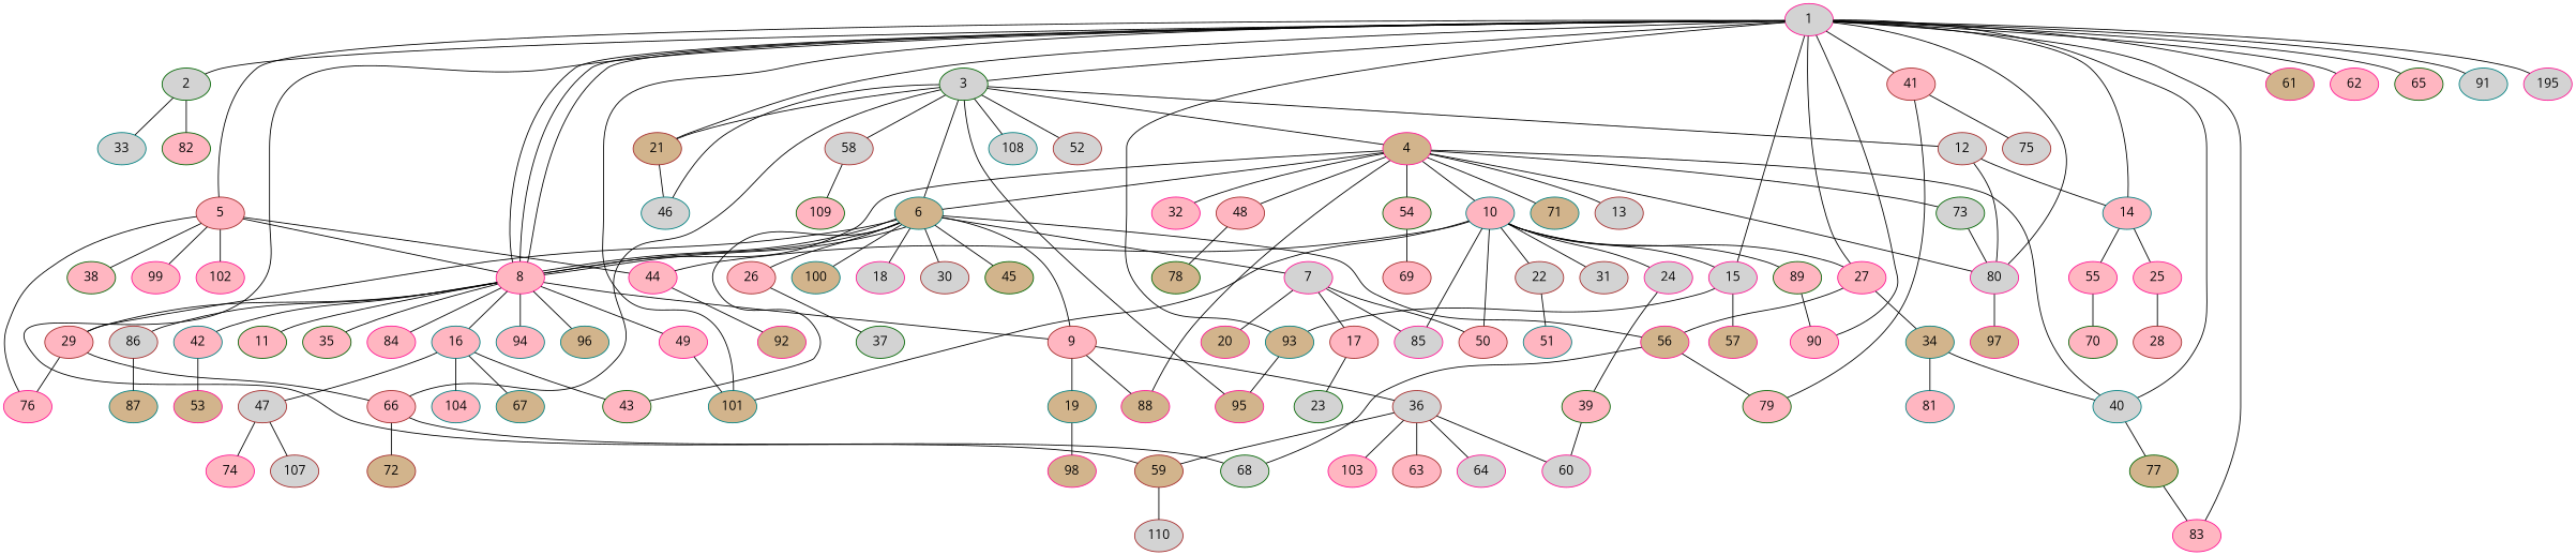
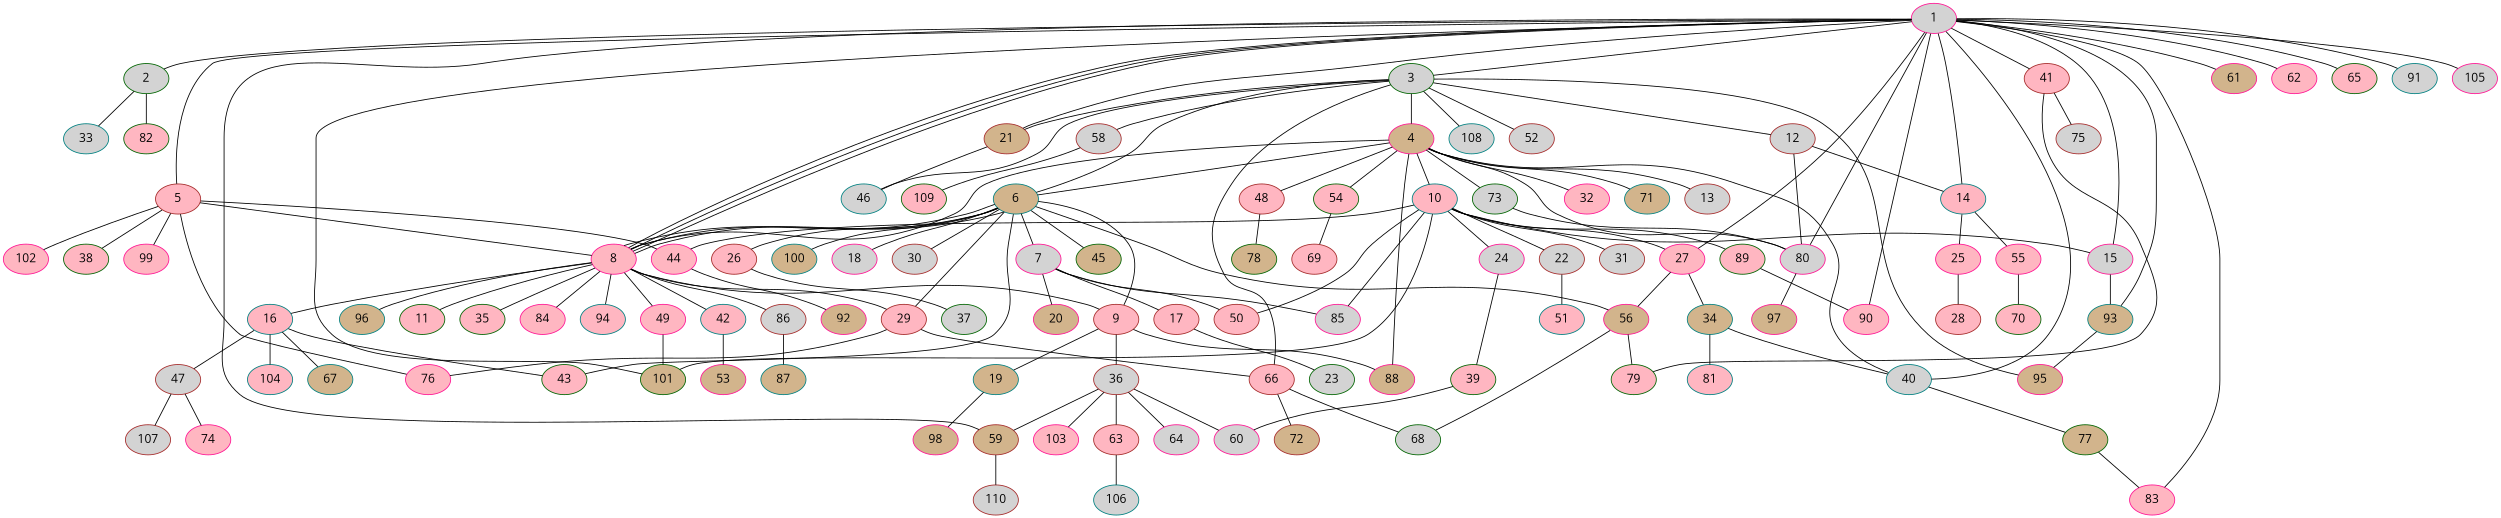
  graph {
    fontname="Open Sans"
    node [color=deeppink fillcolor=lightpink fontname="Open Sans" style=filled]
    edge [fontname="Open Sans"]
    1 [fillcolor=lightgrey]
    2 [color=darkgreen fillcolor=lightgrey]
    3 [color=darkgreen fillcolor=lightgrey]
    5 [color=brown]
    8
    14 [color=teal]
    15 [fillcolor=lightgrey]
    21 [color=brown fillcolor=tan]
    27
    40 [color=teal fillcolor=lightgrey]
    41 [color=brown]
    59 [color=brown fillcolor=tan]
    61 [fillcolor=tan]
    62
    65 [color=darkgreen]
    80 [fillcolor=lightgrey]
    83
    90
    91 [color=teal fillcolor=lightgrey]
    93 [color=teal fillcolor=tan]
-   101 [color=teal fillcolor=tan]
-   105 [fillcolor=lightgrey label=195]
+   101 [color=darkgreen fillcolor=tan]
+   105 [fillcolor=lightgrey]
    33 [color=teal fillcolor=lightgrey]
    82 [color=darkgreen]
    4 [fillcolor=tan]
    6 [color=teal fillcolor=tan]
    12 [color=brown fillcolor=lightgrey]
    46 [color=teal fillcolor=lightgrey]
    52 [color=brown fillcolor=lightgrey]
    58 [color=brown fillcolor=lightgrey]
    66 [color=brown]
    95 [fillcolor=tan]
    108 [color=teal fillcolor=lightgrey]
    38 [color=darkgreen]
    44
    76
    99
    102
    9 [color=brown]
    29 [color=brown]
    11 [color=darkgreen]
    16 [color=teal]
    35 [color=darkgreen]
    42 [color=teal]
    49
    84
    86 [color=brown fillcolor=lightgrey]
    94 [color=teal]
    96 [color=teal fillcolor=tan]
    25
    55
-   57 [fillcolor=tan]
    56 [fillcolor=tan]
    34 [color=teal fillcolor=tan]
    77 [color=darkgreen fillcolor=tan]
    75 [color=brown fillcolor=lightgrey]
    79 [color=darkgreen]
    110 [color=brown fillcolor=lightgrey]
    97 [fillcolor=tan]
    10 [color=teal]
    13 [color=brown fillcolor=lightgrey]
    32
    48 [color=brown]
    54 [color=darkgreen]
    71 [color=teal fillcolor=tan]
    73 [color=darkgreen fillcolor=lightgrey]
    88 [fillcolor=tan]
    7 [fillcolor=lightgrey]
    18 [fillcolor=lightgrey]
    26 [color=brown]
    30 [color=brown fillcolor=lightgrey]
    43 [color=darkgreen]
    45 [color=darkgreen fillcolor=tan]
    100 [color=teal fillcolor=tan]
    109 [color=darkgreen]
    68 [color=darkgreen fillcolor=lightgrey]
    72 [color=brown fillcolor=tan]
    50 [color=brown]
    85 [fillcolor=lightgrey]
    22 [color=brown fillcolor=lightgrey]
    24 [fillcolor=lightgrey]
    31 [color=brown fillcolor=lightgrey]
    89 [color=darkgreen]
    78 [color=darkgreen fillcolor=tan]
    69 [color=brown]
    92 [fillcolor=tan]
    17 [color=brown]
    20 [fillcolor=tan]
    19 [color=teal fillcolor=tan]
    36 [color=brown fillcolor=lightgrey]
    37 [color=darkgreen fillcolor=lightgrey]
    23 [color=darkgreen fillcolor=lightgrey]
    47 [color=brown fillcolor=lightgrey]
    67 [color=teal fillcolor=tan]
    104 [color=teal]
    53 [fillcolor=tan]
    87 [color=teal fillcolor=tan]
    98 [fillcolor=tan]
    60 [fillcolor=lightgrey]
    63 [color=brown]
    64 [fillcolor=lightgrey]
    103
    51 [color=teal]
    39 [color=darkgreen]
    28 [color=brown]
    70 [color=darkgreen]
    74
    107 [color=brown fillcolor=lightgrey]
    81 [color=teal]
+   106 [color=teal fillcolor=lightgrey]
    1 -- 2
    1 -- 3
    1 -- 5
    1 -- 8
    1 -- 8
    1 -- 8
    1 -- 14
    1 -- 15
    1 -- 21
    1 -- 27
    1 -- 40
    1 -- 41
    1 -- 59
    1 -- 61
    1 -- 62
    1 -- 65
    1 -- 80
    1 -- 83
    1 -- 90
    1 -- 91
    1 -- 93
    1 -- 101
    1 -- 105
    2 -- 33
    2 -- 82
    3 -- 21
    3 -- 4
    3 -- 6
    3 -- 12
    3 -- 46
    3 -- 52
    3 -- 58
    3 -- 66
    3 -- 95
    3 -- 108
    5 -- 8
    5 -- 38
    5 -- 44
    5 -- 76
    5 -- 99
    5 -- 102
    8 -- 9
    8 -- 29
    8 -- 11
    8 -- 16
    8 -- 35
    8 -- 42
    8 -- 49
    8 -- 84
    8 -- 86
    8 -- 94
    8 -- 96
    14 -- 25
    14 -- 55
    15 -- 93
-   15 -- 57
    21 -- 46
    27 -- 56
    27 -- 34
    40 -- 77
    41 -- 75
    41 -- 79
    59 -- 110
    80 -- 97
    93 -- 95
    4 -- 8
    4 -- 40
    4 -- 80
    4 -- 6
    4 -- 10
    4 -- 13
    4 -- 32
    4 -- 48
    4 -- 54
    4 -- 71
    4 -- 73
    4 -- 88
    6 -- 8
    6 -- 8
    6 -- 8
    6 -- 9
    6 -- 29
    6 -- 56
    6 -- 7
    6 -- 18
    6 -- 26
    6 -- 30
    6 -- 43
    6 -- 45
    6 -- 100
    12 -- 14
    12 -- 80
    58 -- 109
    66 -- 68
    66 -- 72
    44 -- 92
    9 -- 88
    9 -- 19
    9 -- 36
    29 -- 66
    29 -- 76
    16 -- 43
    16 -- 47
    16 -- 67
    16 -- 104
    42 -- 53
    49 -- 101
    86 -- 87
    25 -- 28
    55 -- 70
    56 -- 79
    56 -- 68
    34 -- 40
    34 -- 81
    77 -- 83
    10 -- 15
    10 -- 27
    10 -- 101
    10 -- 44
    10 -- 50
    10 -- 85
    10 -- 22
    10 -- 24
    10 -- 31
    10 -- 89
    48 -- 78
    54 -- 69
    73 -- 80
    7 -- 50
    7 -- 85
    7 -- 17
    7 -- 20
    26 -- 37
    22 -- 51
    24 -- 39
    89 -- 90
    17 -- 23
    19 -- 98
    36 -- 59
    36 -- 60
    36 -- 63
    36 -- 64
    36 -- 103
    47 -- 74
    47 -- 107
+   63 -- 106
    39 -- 60
  }
